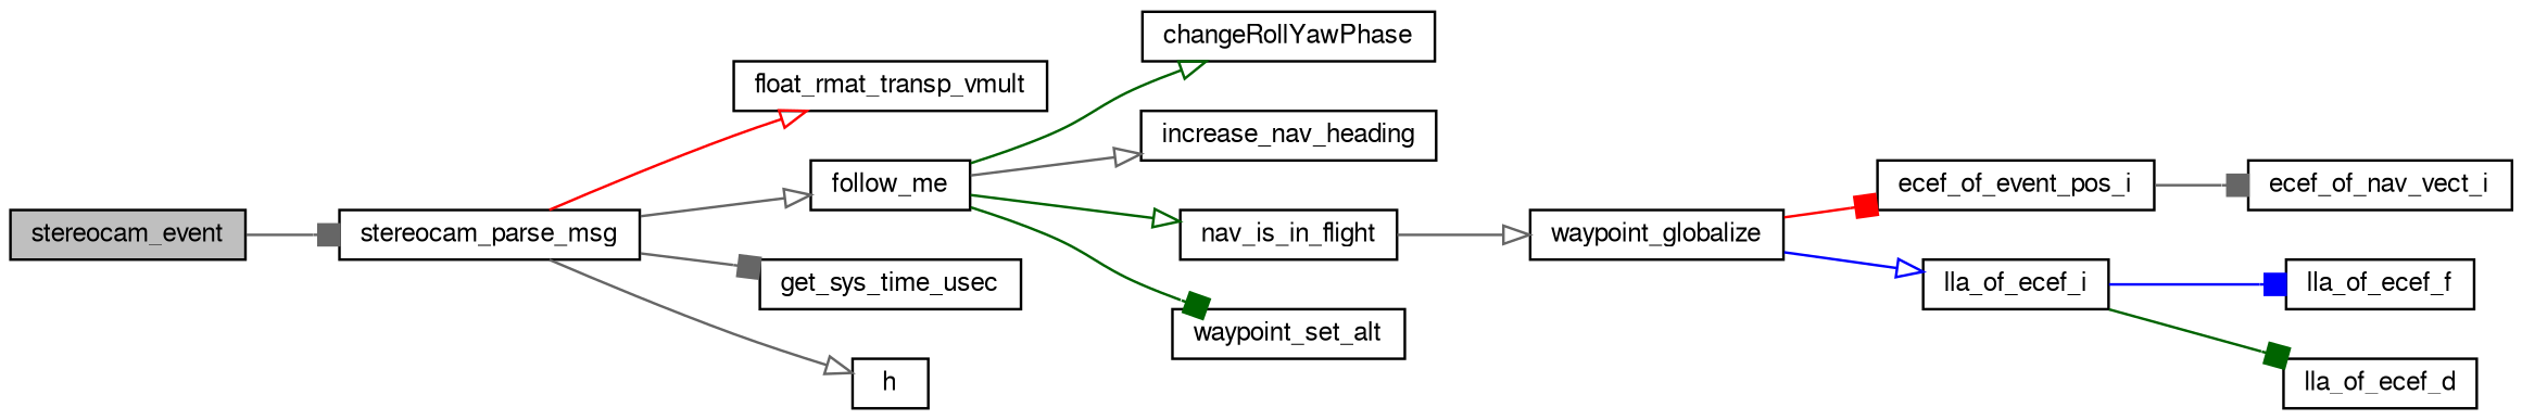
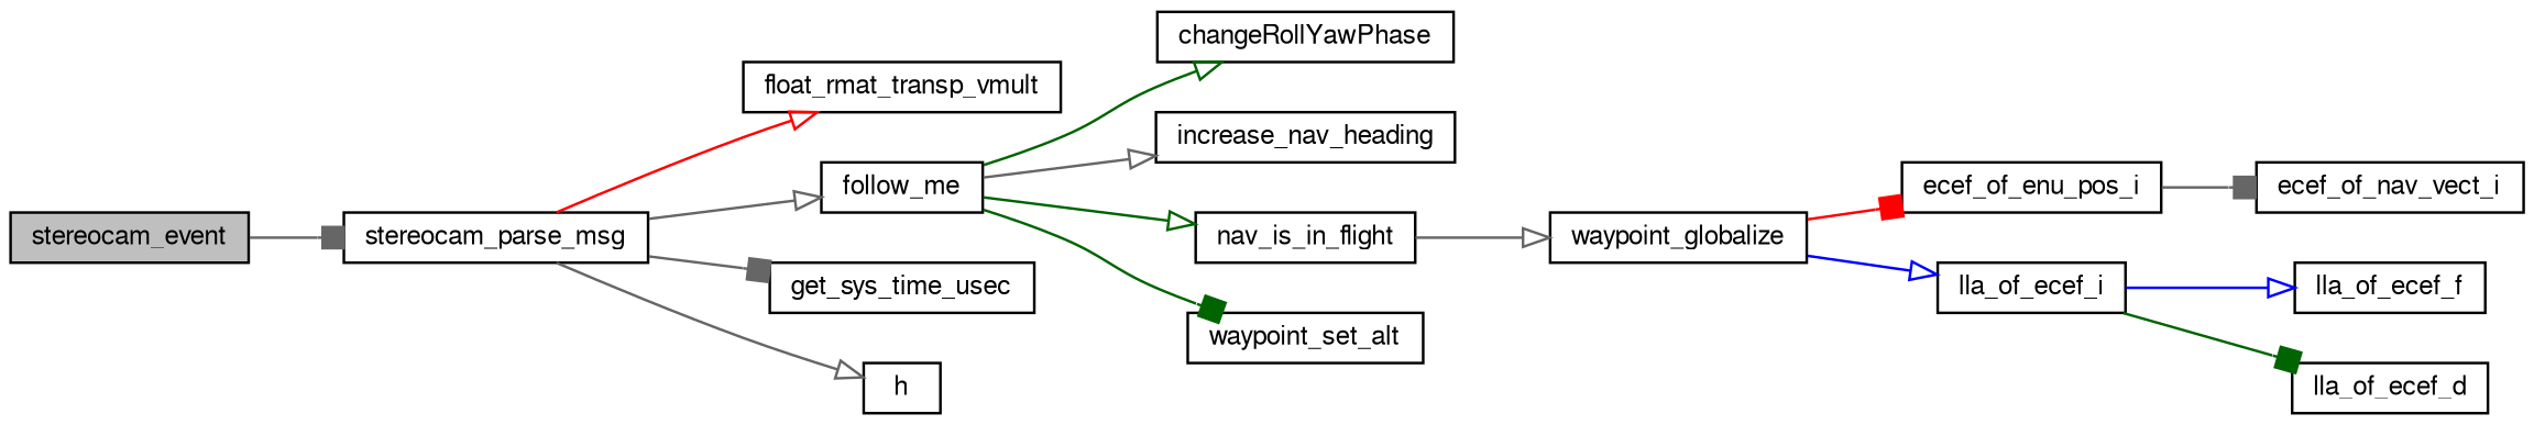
  digraph {
    rankdir=LR
    node [color=black fillcolor=white fontname=FreeSans fontsize=10 shape=record style=filled]
    edge [arrowhead=onormal color=gray40 fontname=FreeSans fontsize=10 labelfontname=FreeSans labelfontsize=10 style=solid]
    n1 [fillcolor=grey75 fontcolor=black height=0.2 label=stereocam_event width=0.4]
    n2 [height=0.2 label=stereocam_parse_msg width=0.4]
    n3 [height=0.2 label=float_rmat_transp_vmult width=0.4]
    n4 [height=0.2 label=follow_me width=0.4]
    n5 [height=0.2 label=get_sys_time_usec width=0.4]
    n6 [height=0.2 label=h width=0.4]
    n7 [height=0.2 label=changeRollYawPhase width=0.4]
    n8 [height=0.2 label=increase_nav_heading width=0.4]
    n9 [height=0.2 label=nav_is_in_flight width=0.4]
    n10 [height=0.2 label=waypoint_set_alt width=0.4]
    n11 [height=0.2 label=waypoint_globalize width=0.4]
-   n12 [height=0.2 label=ecef_of_event_pos_i width=0.4]
+   n12 [height=0.2 label=ecef_of_enu_pos_i width=0.4]
    n13 [height=0.2 label=lla_of_ecef_i width=0.4]
    n14 [height=0.2 label=ecef_of_nav_vect_i width=0.4]
    n15 [height=0.2 label=lla_of_ecef_f width=0.4]
    n16 [height=0.2 label=lla_of_ecef_d width=0.4]
    n1 -> n2 [arrowhead=box]
    n2 -> n3 [color=red]
    n2 -> n4
    n2 -> n5 [arrowhead=box]
    n2 -> n6
    n4 -> n7 [color=darkgreen]
    n4 -> n8
    n4 -> n9 [color=darkgreen]
    n4 -> n10 [arrowhead=box color=darkgreen]
    n9 -> n11
    n11 -> n12 [arrowhead=box color=red]
    n11 -> n13 [color=blue]
    n12 -> n14 [arrowhead=box]
-   n13 -> n15 [arrowhead=box color=blue]
+   n13 -> n15 [color=blue]
    n13 -> n16 [arrowhead=box color=darkgreen]
  }
